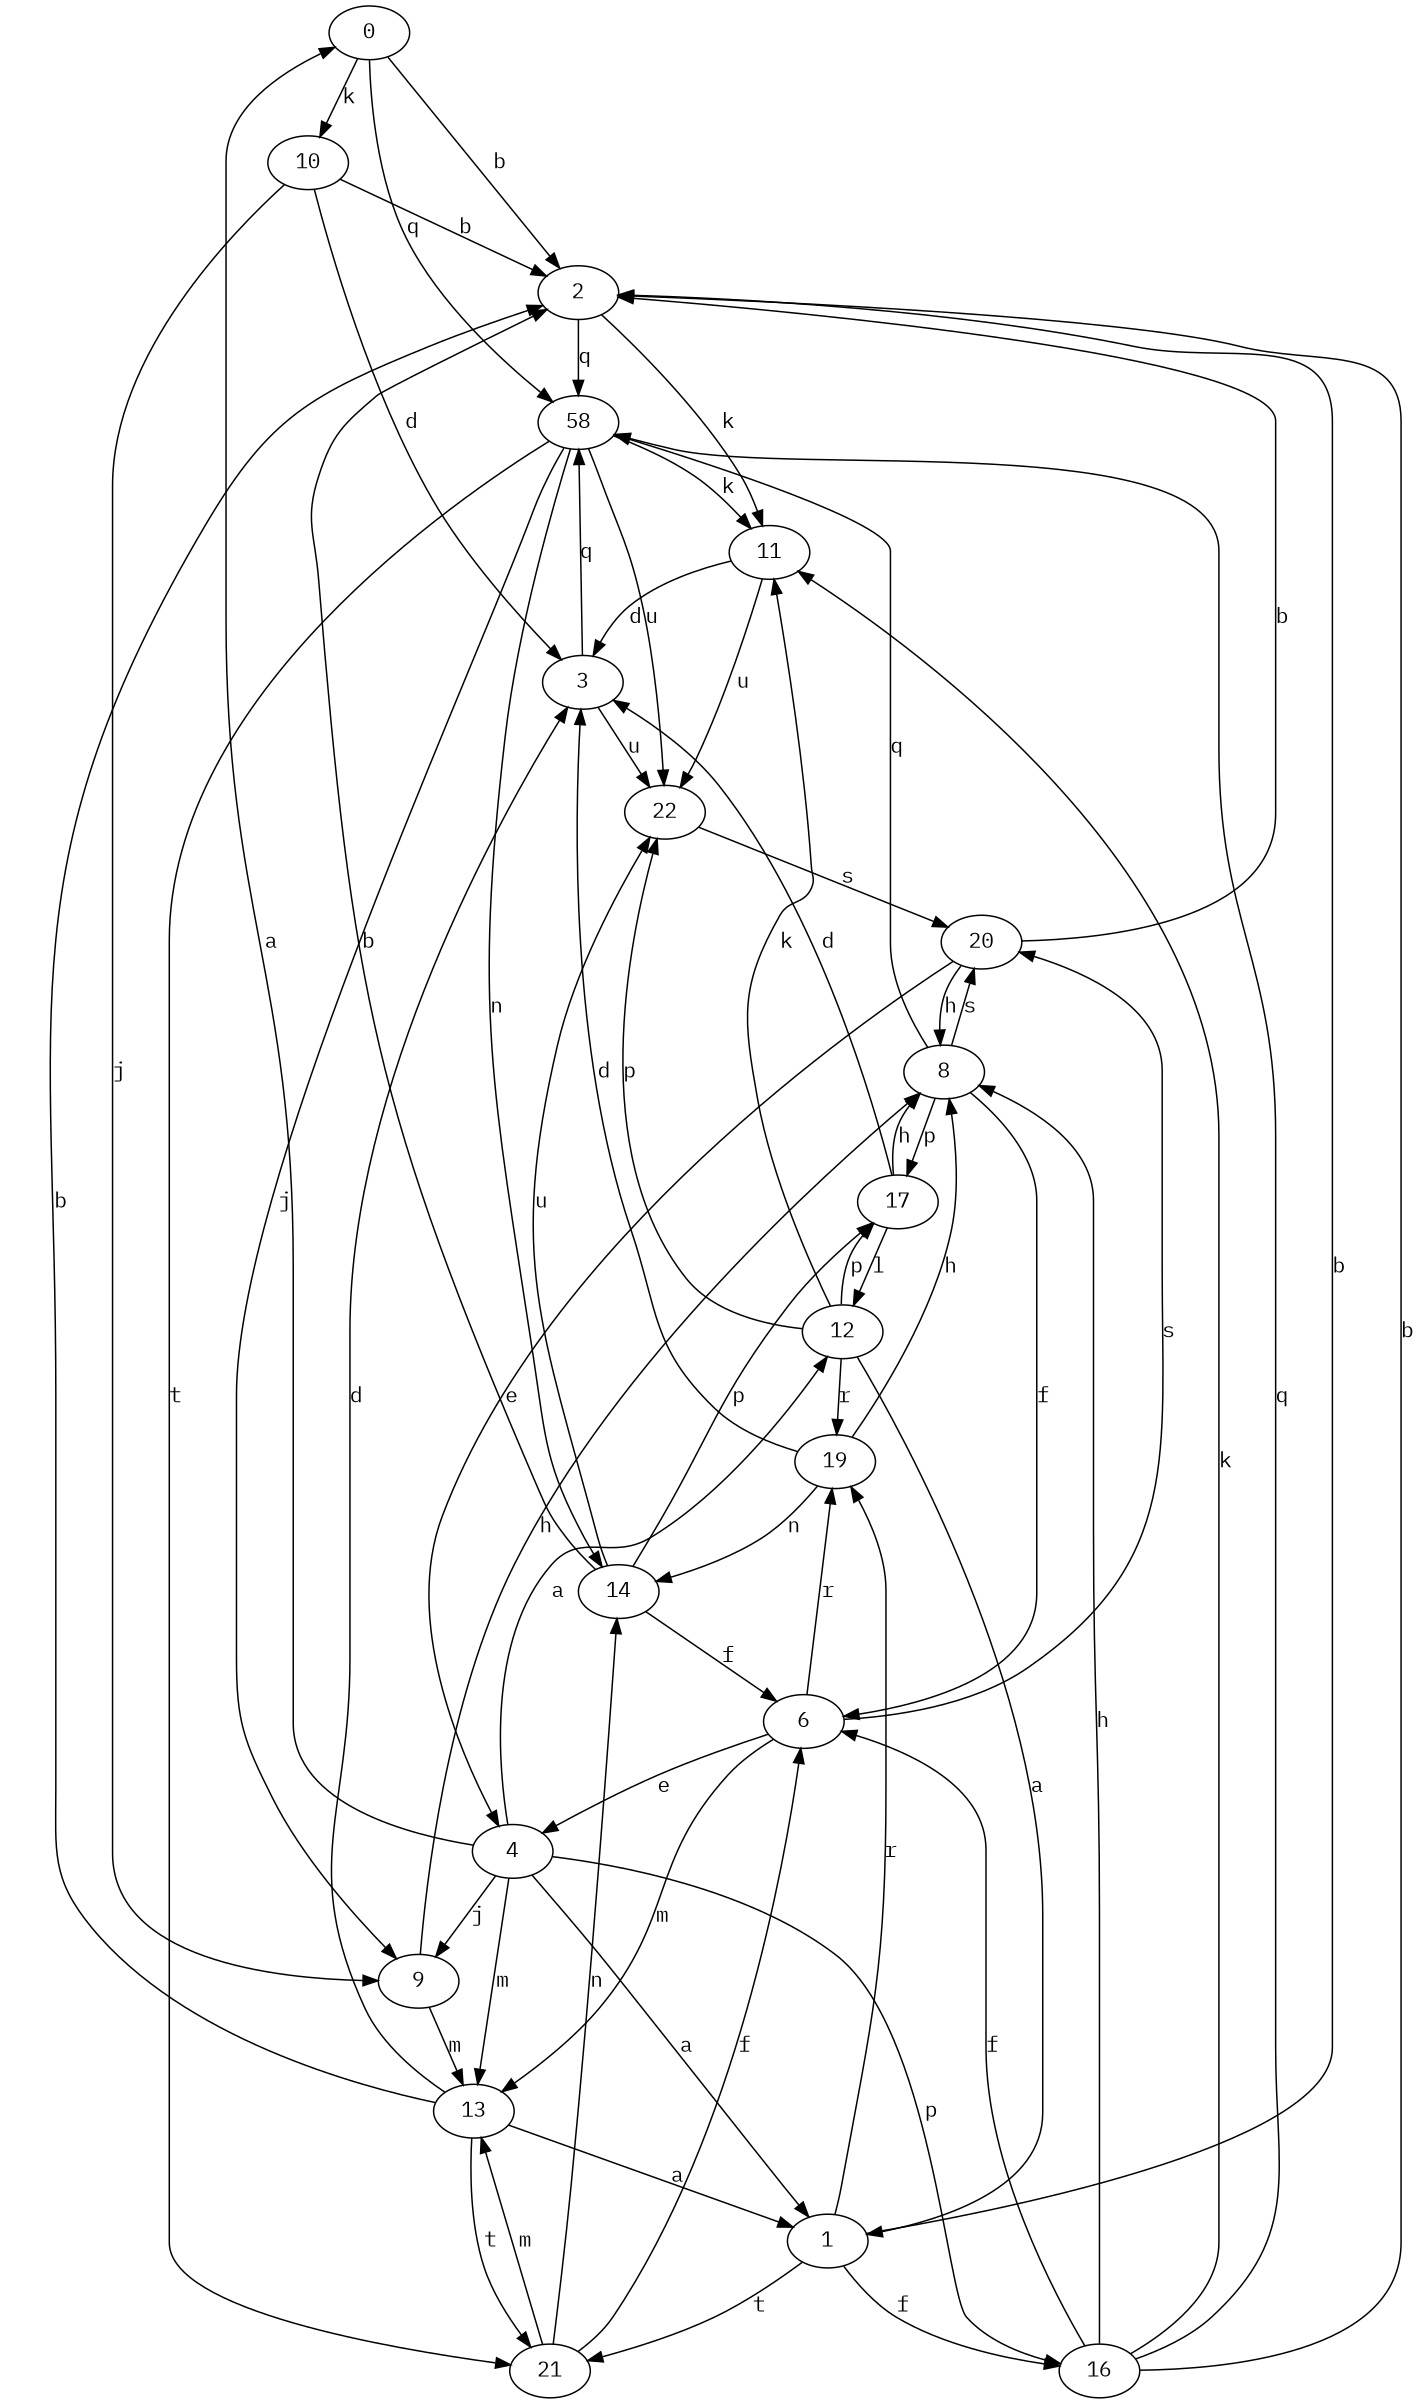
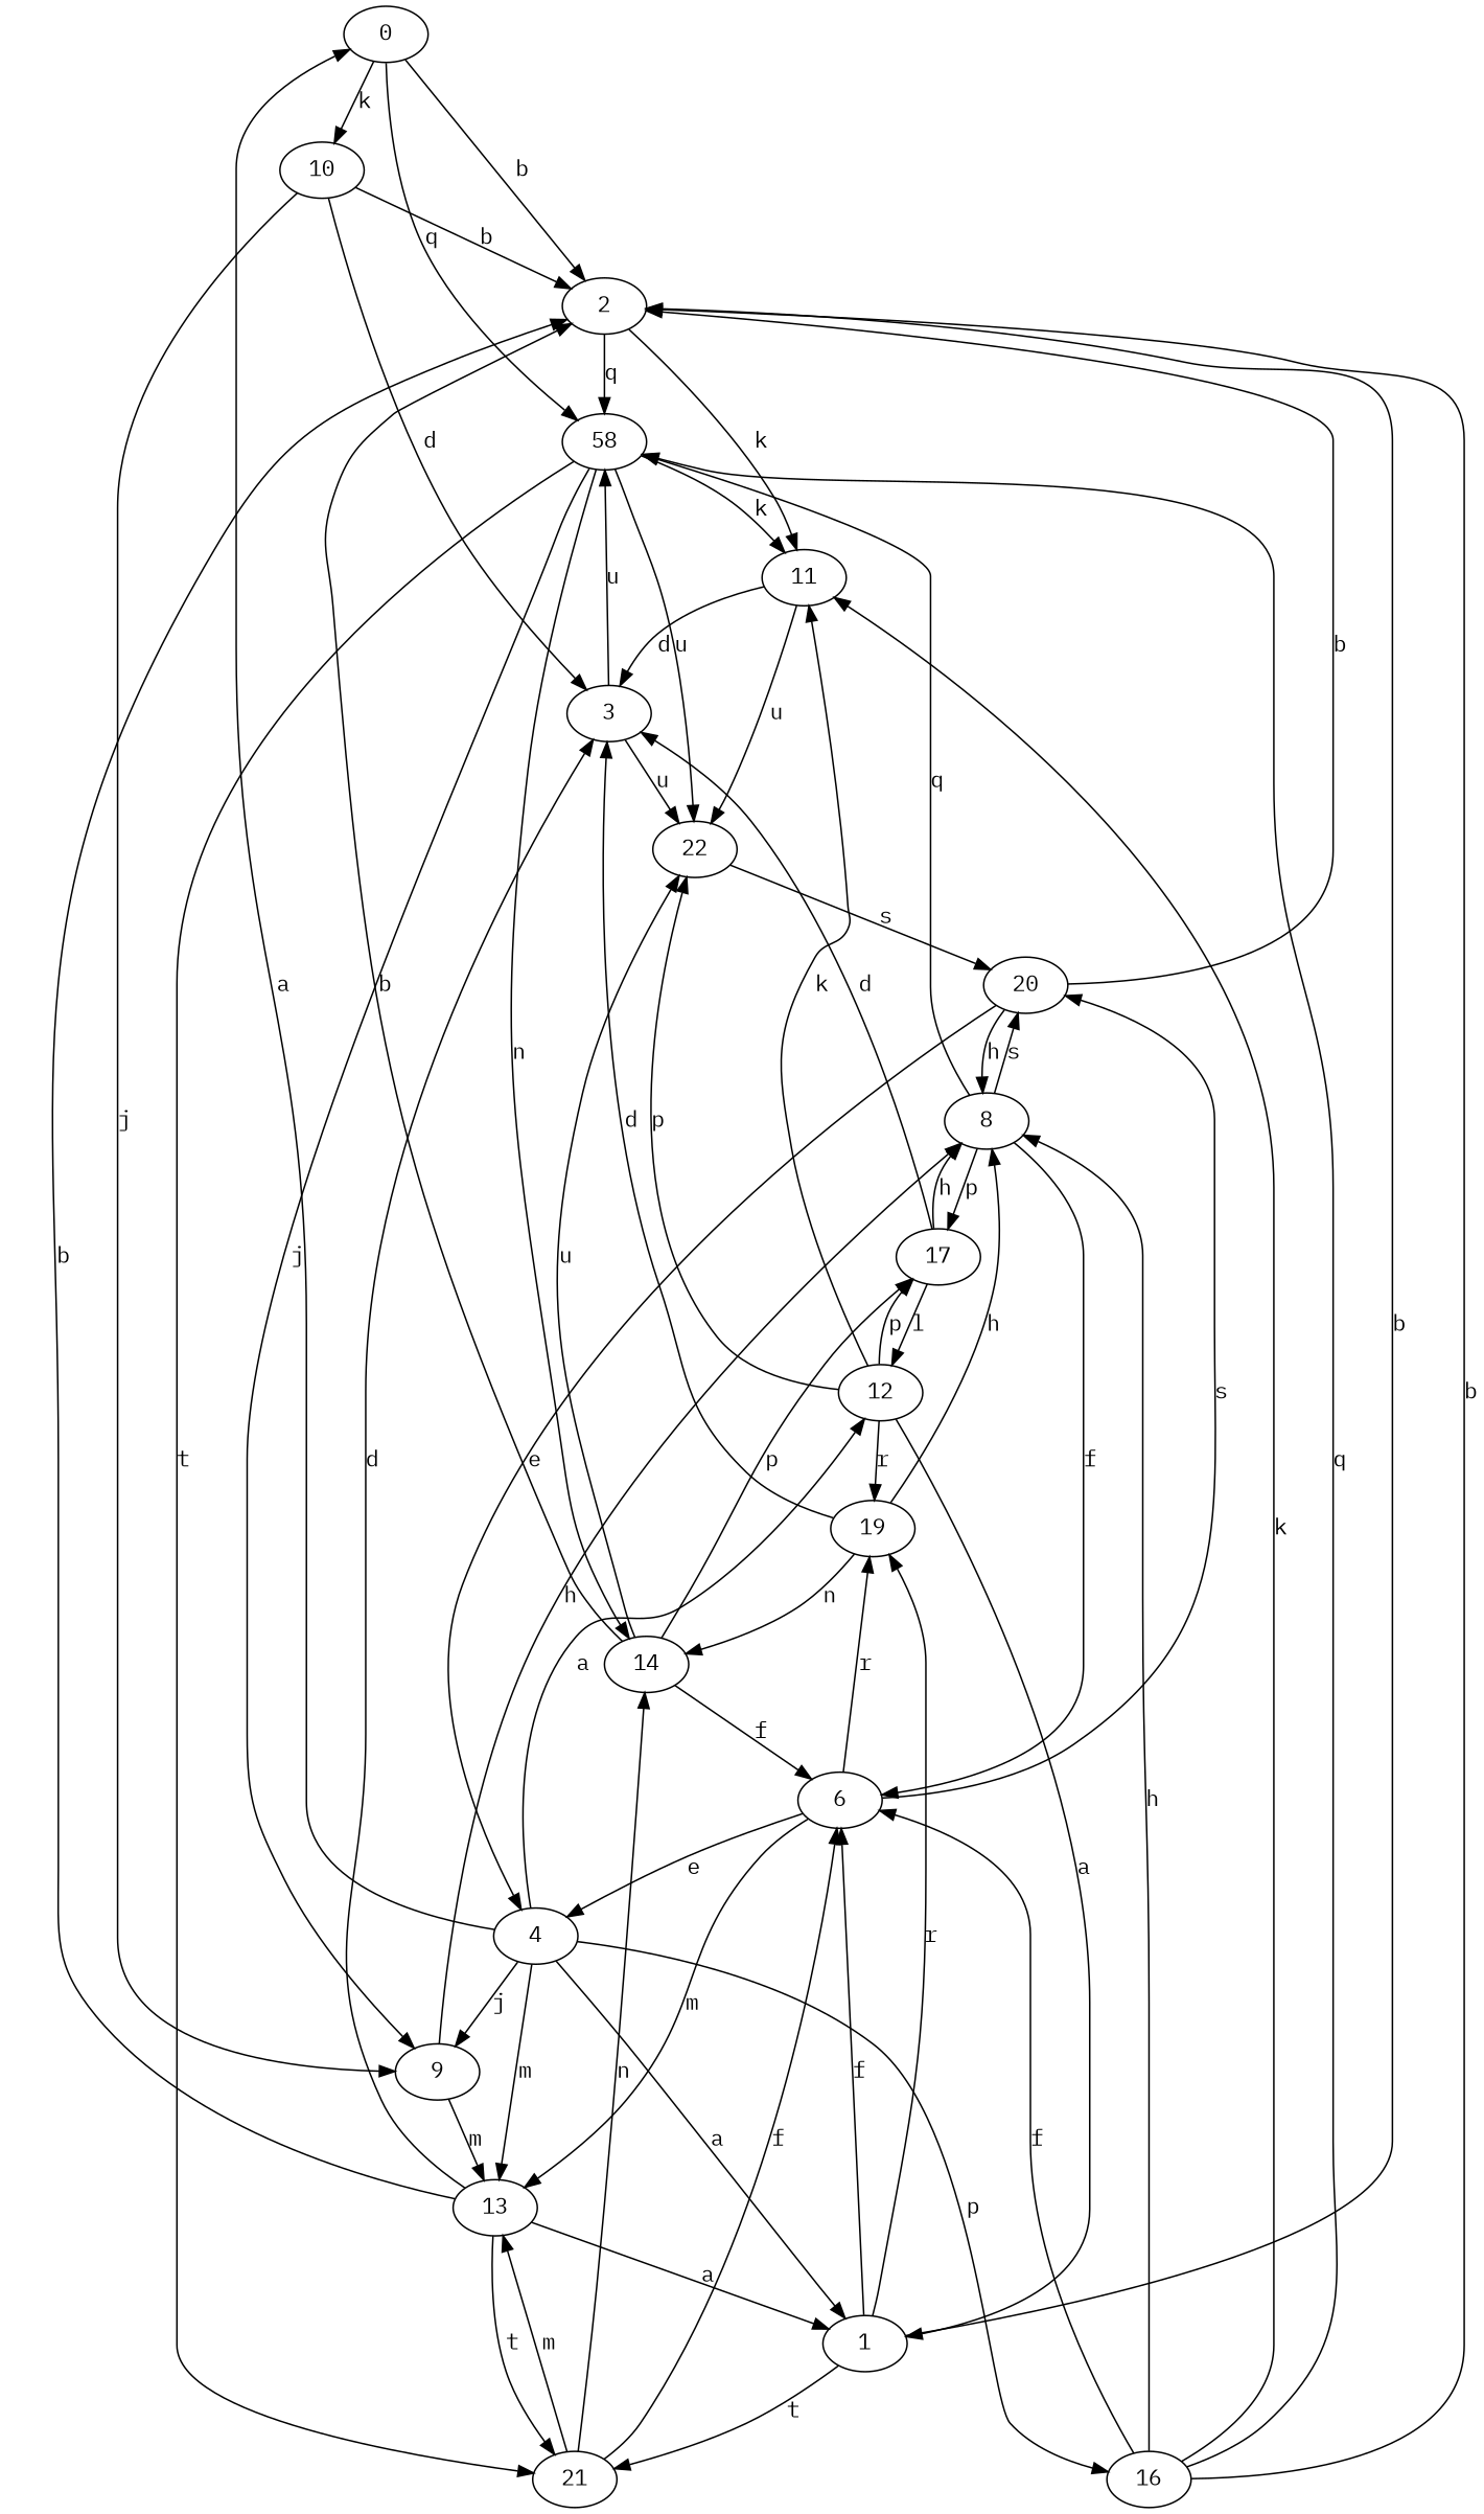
  strict digraph {
    fontname="IBM Plex Mono"
    node [fontname="IBM Plex Mono"]
    edge [fontname="IBM Plex Mono"]
    0
    2
    10
    n4 [label=58]
    11
    3
    9
    21
    22
    14
    1
    6
    19
    4
    13
    20
    8
    12
    16
    17
    0 -> 2 [label=b]
    0 -> 10 [label=k]
    0 -> n4 [label=q]
    2 -> n4 [label=q]
    2 -> 11 [label=k]
    10 -> 2 [label=b]
    10 -> 3 [label=d]
    10 -> 9 [label=j]
    n4 -> 11 [label=k]
    n4 -> 9 [label=j]
    n4 -> 21 [label=t]
    n4 -> 22 [label=u]
    n4 -> 14 [label=n]
    11 -> 3 [label=d]
    11 -> 22 [label=u]
-   3 -> n4 [label=q]
+   3 -> n4 [label=u]
    3 -> 22 [label=u]
    9 -> 13 [label=m]
    9 -> 8 [label=h]
    21 -> 14 [label=n]
    21 -> 6 [label=f]
    21 -> 13 [label=m]
    22 -> 20 [label=s]
    14 -> 2 [label=b]
    14 -> 22 [label=u]
    14 -> 6 [label=f]
    14 -> 17 [label=p]
    1 -> 2 [label=b]
    1 -> 21 [label=t]
-   1 -> 16 [label=f]
+   1 -> 6 [label=f]
    1 -> 19 [label=r]
    6 -> 19 [label=r]
    6 -> 4 [label=e]
    6 -> 13 [label=m]
    6 -> 20 [label=s]
    19 -> 3 [label=d]
    19 -> 14 [label=n]
    19 -> 8 [label=h]
    4 -> 0 [label=a]
    4 -> 9 [label=j]
    4 -> 1 [label=a]
    4 -> 13 [label=m]
    4 -> 12 [label=a]
    4 -> 16 [label=p]
    13 -> 2 [label=b]
    13 -> 3 [label=d]
    13 -> 21 [label=t]
    13 -> 1 [label=a]
    20 -> 2 [label=b]
    20 -> 4 [label=e]
    20 -> 8 [label=h]
    8 -> n4 [label=q]
    8 -> 6 [label=f]
    8 -> 20 [label=s]
    8 -> 17 [label=p]
    12 -> 11 [label=k]
    12 -> 22 [label=p]
    12 -> 1 [label=a]
    12 -> 19 [label=r]
    12 -> 17 [label=p]
    16 -> 2 [label=b]
    16 -> n4 [label=q]
    16 -> 11 [label=k]
    16 -> 6 [label=f]
    16 -> 8 [label=h]
    17 -> 3 [label=d]
    17 -> 8 [label=h]
    17 -> 12 [label=l]
  }
